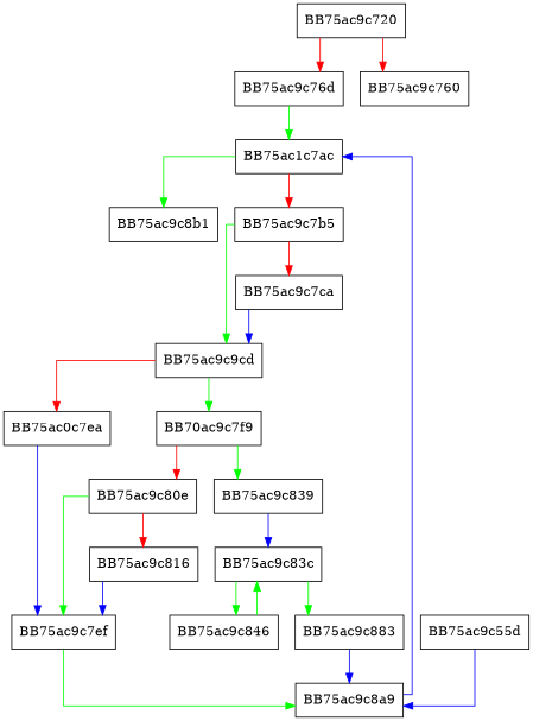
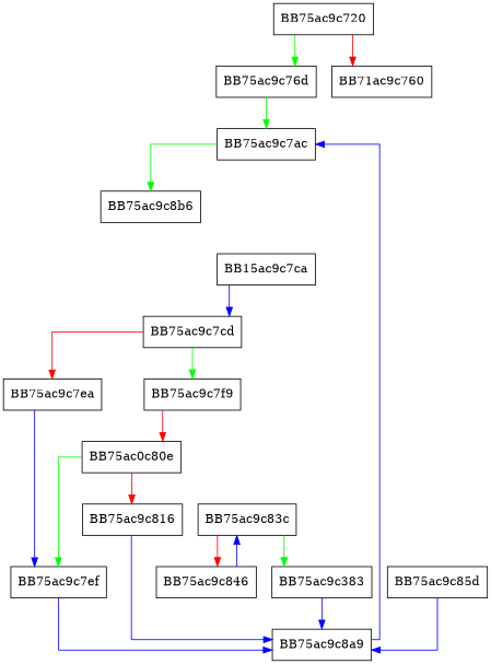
  digraph {
    splines=ortho
    node [shape=box]
    edge [color=green]
    BB75ac9c720
    BB75ac9c76d
-   BB75ac9c760
-   BB75ac9c7ac [label=BB75ac1c7ac]
-   BB75ac9c8b1
-   BB75ac9c7b5
-   BB75ac9c7cd [label=BB75ac9c9cd]
-   BB75ac9c7ca
-   BB75ac9c7f9 [label=BB70ac9c7f9]
-   BB75ac9c7ea [label=BB75ac0c7ea]
-   BB75ac9c839
-   BB75ac9c80e
+   BB75ac9c760 [label=BB71ac9c760]
+   BB75ac9c7ac
+   BB75ac9c8b1 [label=BB75ac9c8b6]
+   BB75ac9c7cd
+   BB75ac9c7ca [label=BB15ac9c7ca]
+   BB75ac9c7f9
+   BB75ac9c7ea
+   BB75ac9c80e [label=BB75ac0c80e]
    BB75ac9c7ef
    BB75ac9c83c
    BB75ac9c816
    BB75ac9c8a9
-   BB75ac9c883
+   BB75ac9c883 [label=BB75ac9c383]
    BB75ac9c846
-   BB75ac9c85d [label=BB75ac9c55d]
-   BB75ac9c720 -> BB75ac9c76d [color=red]
+   BB75ac9c85d
+   BB75ac9c720 -> BB75ac9c76d
    BB75ac9c720 -> BB75ac9c760 [color=red]
    BB75ac9c76d -> BB75ac9c7ac
    BB75ac9c7ac -> BB75ac9c8b1
-   BB75ac9c7ac -> BB75ac9c7b5 [color=red]
-   BB75ac9c7b5 -> BB75ac9c7cd
-   BB75ac9c7b5 -> BB75ac9c7ca [color=red]
    BB75ac9c7cd -> BB75ac9c7f9
    BB75ac9c7cd -> BB75ac9c7ea [color=red]
    BB75ac9c7ca -> BB75ac9c7cd [color=blue]
-   BB75ac9c7f9 -> BB75ac9c839
    BB75ac9c7f9 -> BB75ac9c80e [color=red]
    BB75ac9c7ea -> BB75ac9c7ef [color=blue]
-   BB75ac9c839 -> BB75ac9c83c [color=blue]
    BB75ac9c80e -> BB75ac9c7ef
    BB75ac9c80e -> BB75ac9c816 [color=red]
-   BB75ac9c7ef -> BB75ac9c8a9
+   BB75ac9c7ef -> BB75ac9c8a9 [color=blue]
    BB75ac9c83c -> BB75ac9c883
-   BB75ac9c83c -> BB75ac9c846
-   BB75ac9c816 -> BB75ac9c7ef [color=blue]
+   BB75ac9c83c -> BB75ac9c846 [color=red]
+   BB75ac9c816 -> BB75ac9c8a9 [color=blue]
    BB75ac9c8a9 -> BB75ac9c7ac [color=blue]
    BB75ac9c883 -> BB75ac9c8a9 [color=blue]
-   BB75ac9c846 -> BB75ac9c83c
+   BB75ac9c846 -> BB75ac9c83c [color=blue]
    BB75ac9c85d -> BB75ac9c8a9 [color=blue]
  }
